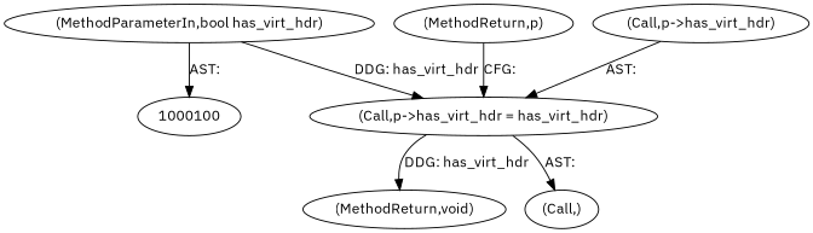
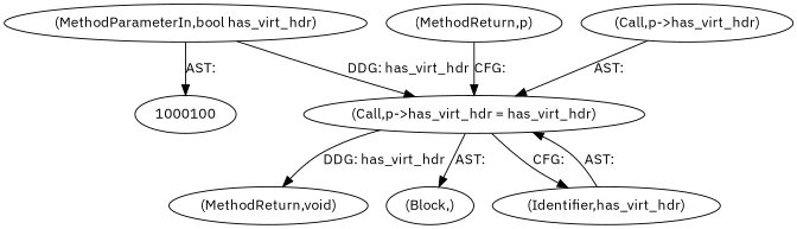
  digraph {
    fontname="IBM Plex Sans"
    node [fontname="IBM Plex Sans"]
    edge [fontname="IBM Plex Sans"]
    n1 [label="(Call,p->has_virt_hdr = has_virt_hdr)"]
    n2 [label="(MethodReturn,void)"]
-   n3 [label="(Call,)"]
+   n3 [label="(Block,)"]
+   n4 [label="(Identifier,has_virt_hdr)"]
    n5 [label="(MethodParameterIn,bool has_virt_hdr)"]
    1000100
    n7 [label="(MethodReturn,p)"]
    n8 [label="(Call,p->has_virt_hdr)"]
    n1 -> n2 [label="DDG: has_virt_hdr"]
    n1 -> n3 [label="AST: "]
+   n1 -> n4 [label="CFG: "]
+   n4 -> n1 [label="AST: "]
    n5 -> n1 [label="DDG: has_virt_hdr"]
    n5 -> 1000100 [label="AST: "]
    n7 -> n1 [label="CFG: "]
    n8 -> n1 [label="AST: "]
  }
